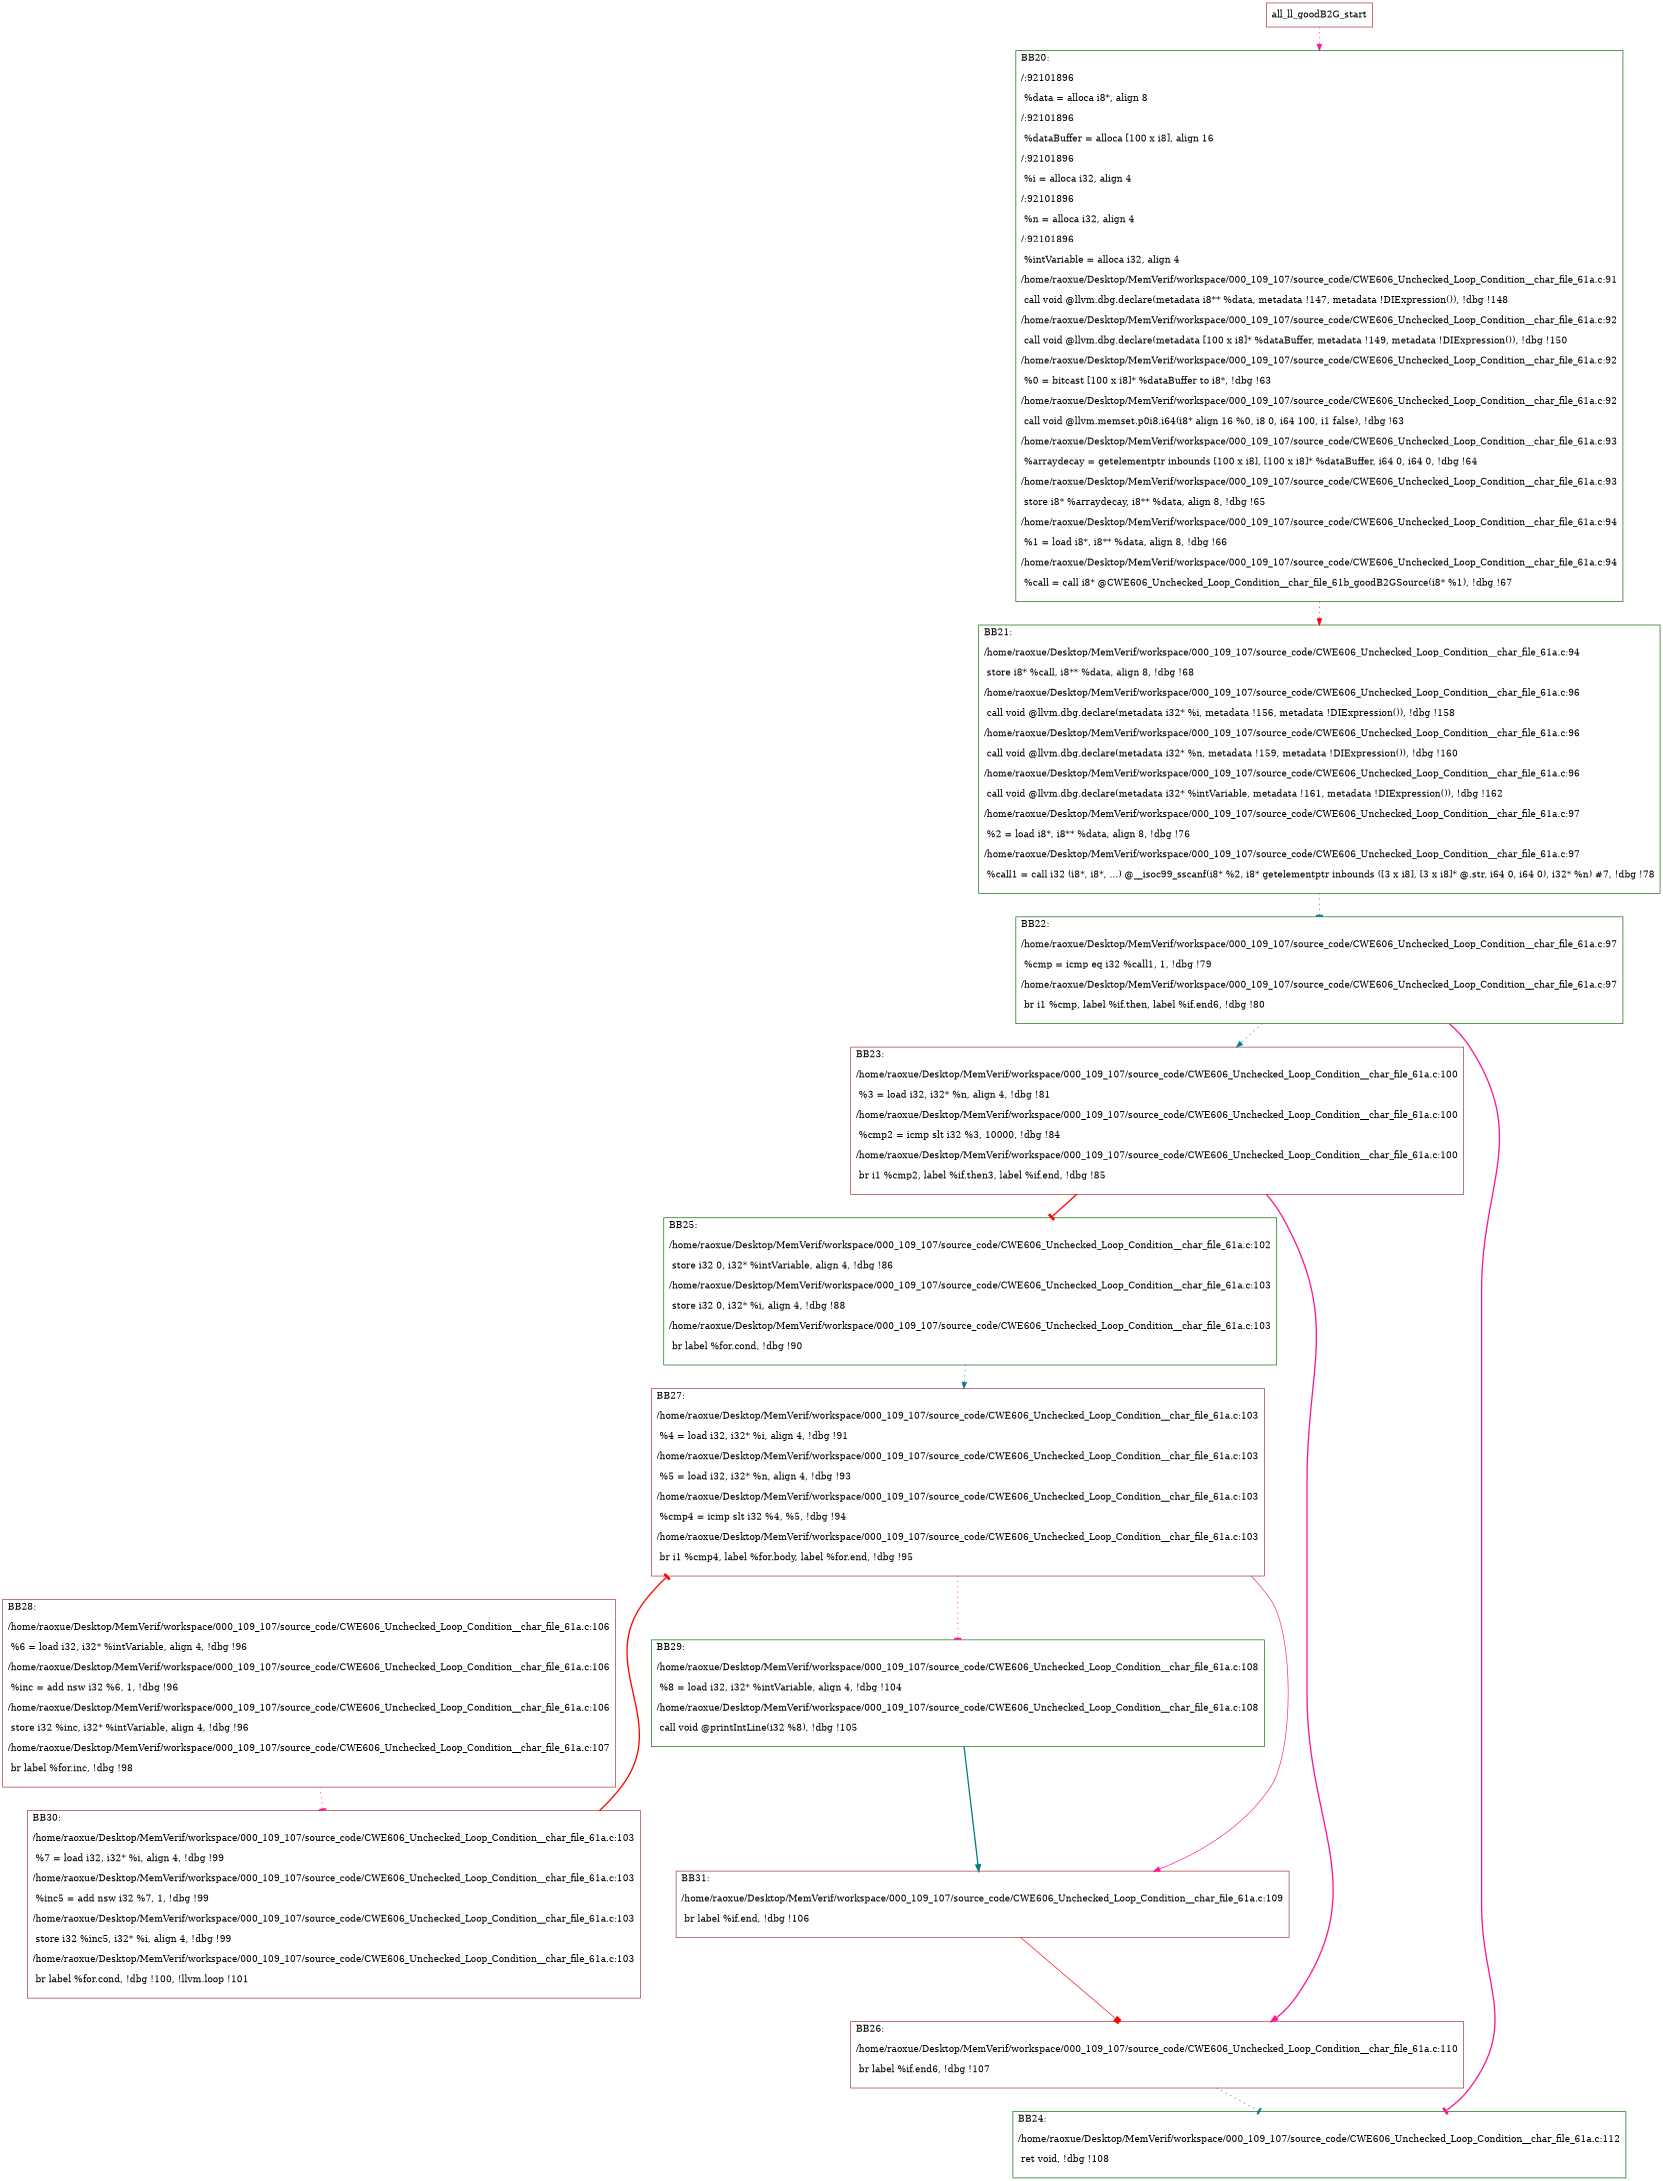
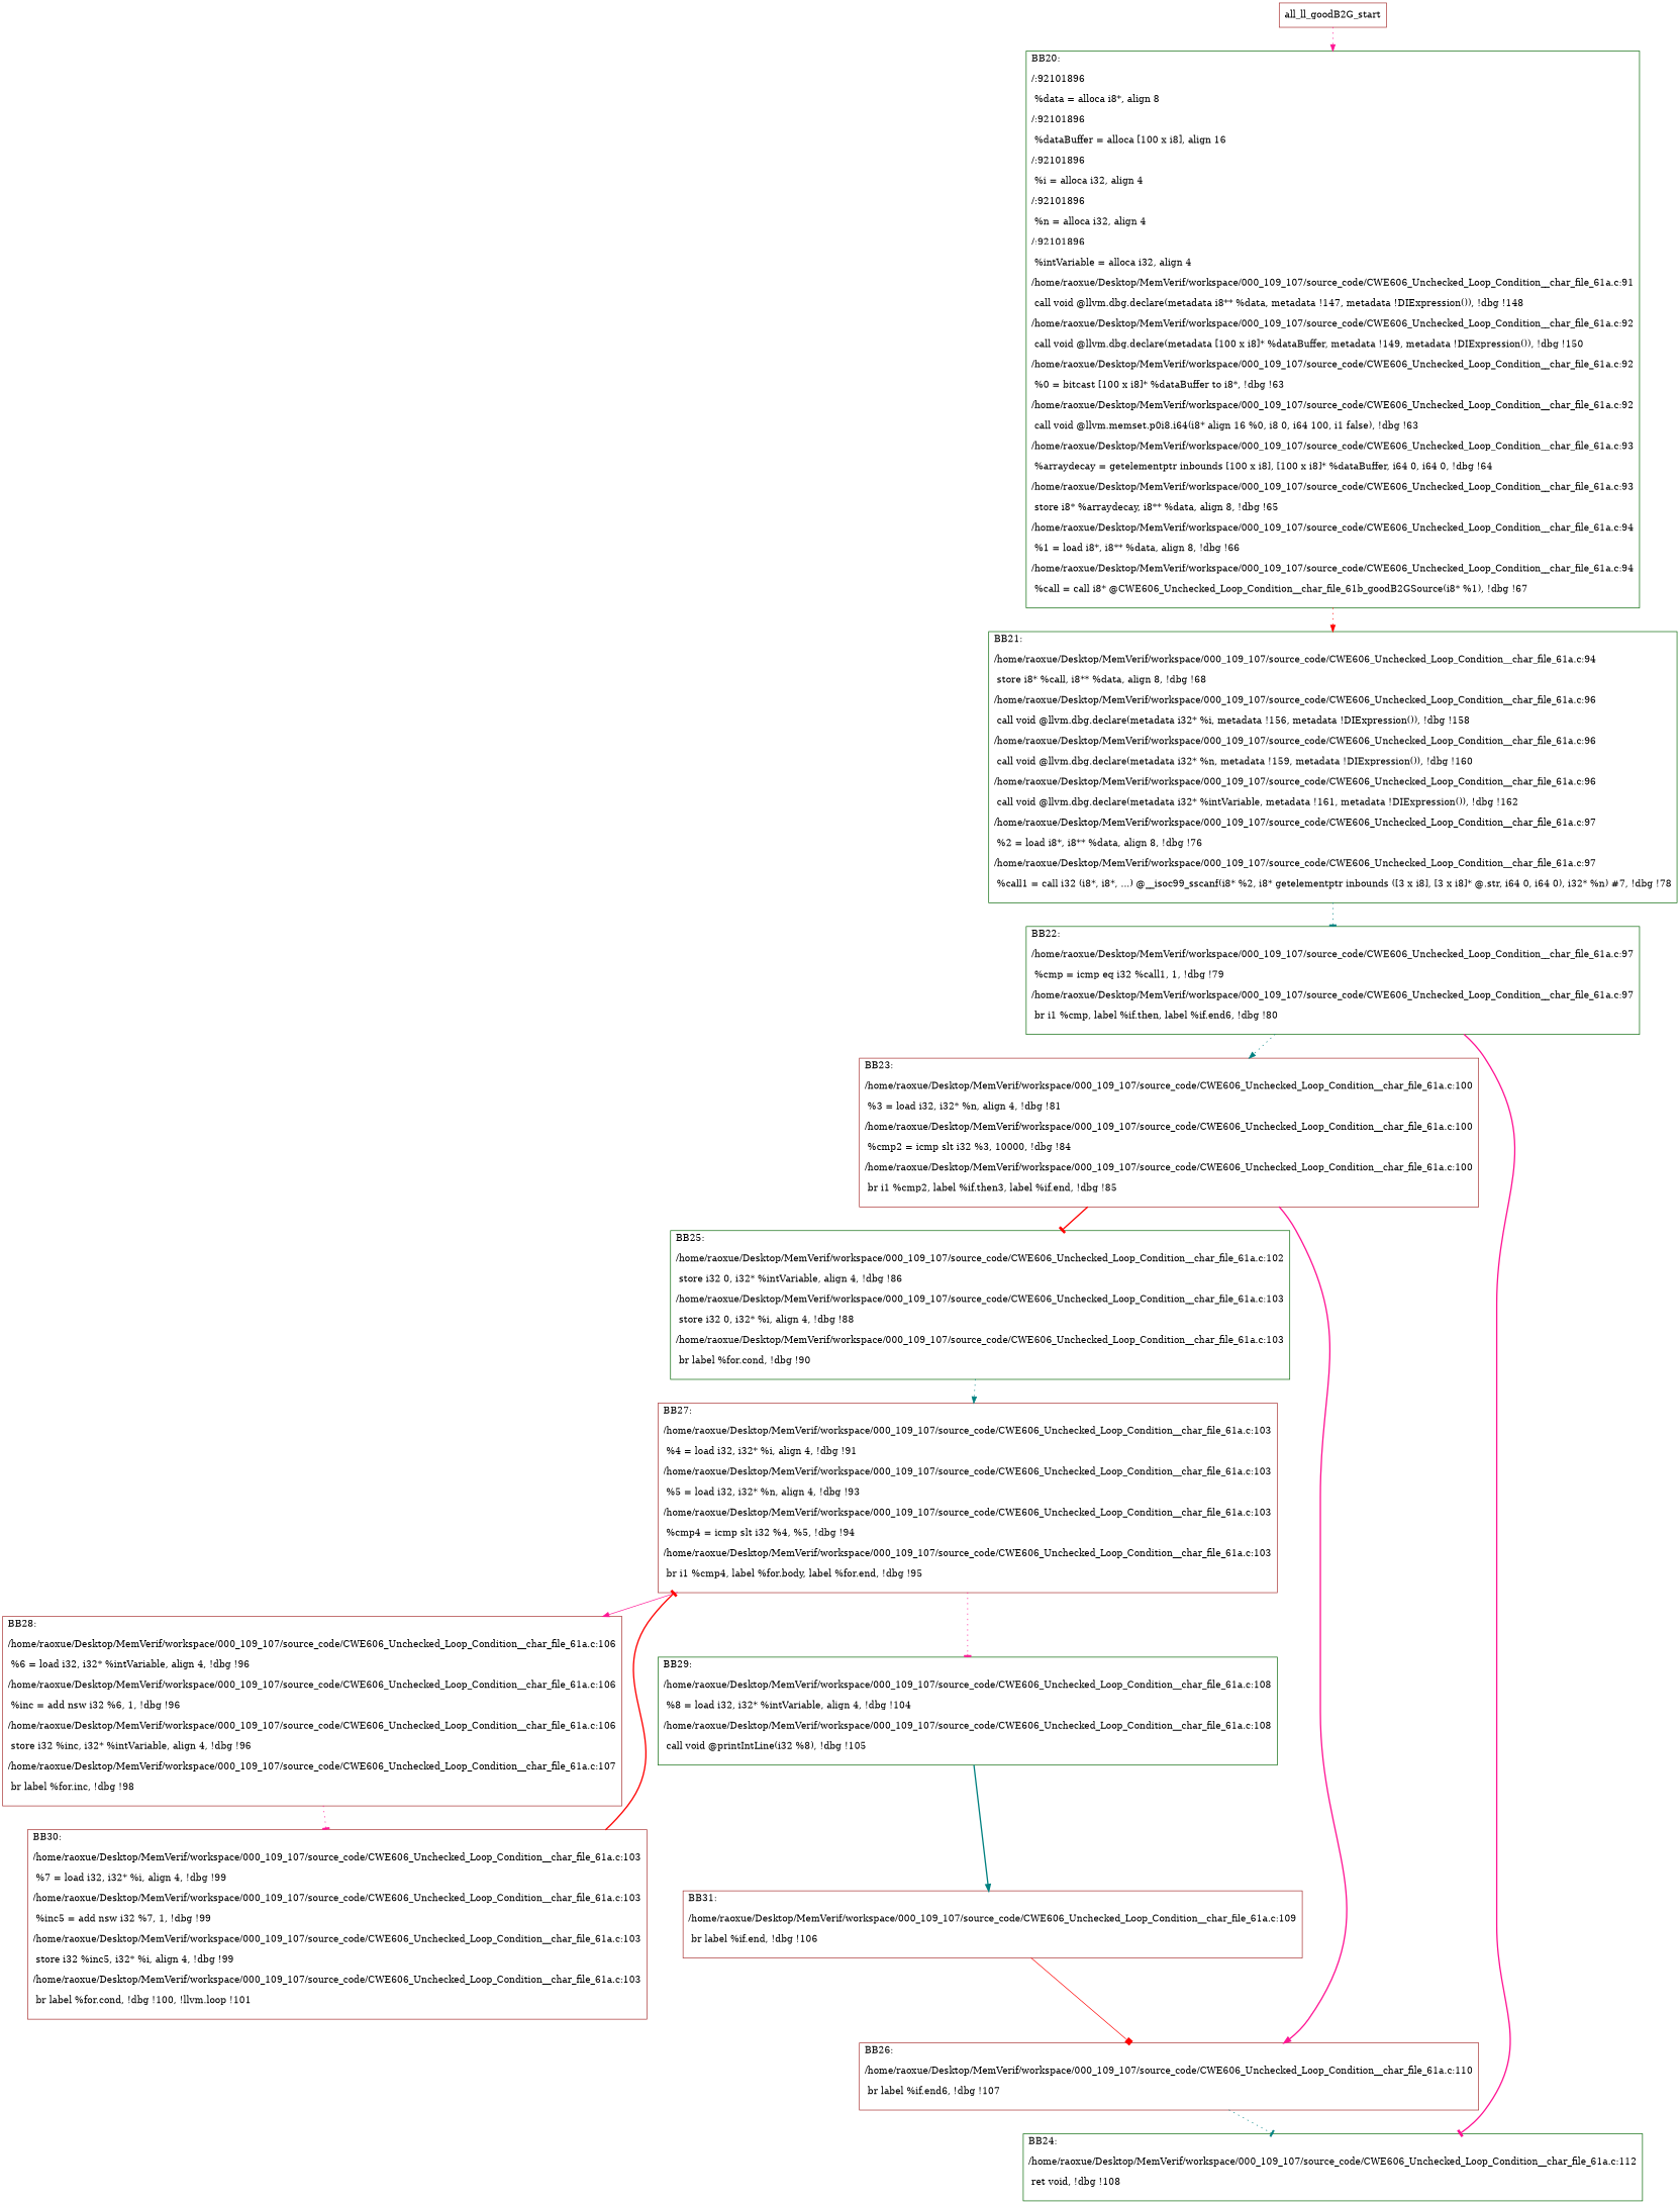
  digraph {
    node [color=brown shape=record]
    edge [arrowhead=normal color=deeppink style=dotted]
    n1 [label="{all_ll_goodB2G_start}"]
    n2 [color=darkgreen label="{BB20:\l\l/:92101896\l\n  %data = alloca i8*, align 8\l\n/:92101896\l\n  %dataBuffer = alloca [100 x i8], align 16\l\n/:92101896\l\n  %i = alloca i32, align 4\l\n/:92101896\l\n  %n = alloca i32, align 4\l\n/:92101896\l\n  %intVariable = alloca i32, align 4\l\n/home/raoxue/Desktop/MemVerif/workspace/000_109_107/source_code/CWE606_Unchecked_Loop_Condition__char_file_61a.c:91\l\n  call void @llvm.dbg.declare(metadata i8** %data, metadata !147, metadata !DIExpression()), !dbg !148\l\n/home/raoxue/Desktop/MemVerif/workspace/000_109_107/source_code/CWE606_Unchecked_Loop_Condition__char_file_61a.c:92\l\n  call void @llvm.dbg.declare(metadata [100 x i8]* %dataBuffer, metadata !149, metadata !DIExpression()), !dbg !150\l\n/home/raoxue/Desktop/MemVerif/workspace/000_109_107/source_code/CWE606_Unchecked_Loop_Condition__char_file_61a.c:92\l\n  %0 = bitcast [100 x i8]* %dataBuffer to i8*, !dbg !63\l\n/home/raoxue/Desktop/MemVerif/workspace/000_109_107/source_code/CWE606_Unchecked_Loop_Condition__char_file_61a.c:92\l\n  call void @llvm.memset.p0i8.i64(i8* align 16 %0, i8 0, i64 100, i1 false), !dbg !63\l\n/home/raoxue/Desktop/MemVerif/workspace/000_109_107/source_code/CWE606_Unchecked_Loop_Condition__char_file_61a.c:93\l\n  %arraydecay = getelementptr inbounds [100 x i8], [100 x i8]* %dataBuffer, i64 0, i64 0, !dbg !64\l\n/home/raoxue/Desktop/MemVerif/workspace/000_109_107/source_code/CWE606_Unchecked_Loop_Condition__char_file_61a.c:93\l\n  store i8* %arraydecay, i8** %data, align 8, !dbg !65\l\n/home/raoxue/Desktop/MemVerif/workspace/000_109_107/source_code/CWE606_Unchecked_Loop_Condition__char_file_61a.c:94\l\n  %1 = load i8*, i8** %data, align 8, !dbg !66\l\n/home/raoxue/Desktop/MemVerif/workspace/000_109_107/source_code/CWE606_Unchecked_Loop_Condition__char_file_61a.c:94\l\n  %call = call i8* @CWE606_Unchecked_Loop_Condition__char_file_61b_goodB2GSource(i8* %1), !dbg !67\l\n}"]
    n3 [color=darkgreen label="{BB21:\l\l/home/raoxue/Desktop/MemVerif/workspace/000_109_107/source_code/CWE606_Unchecked_Loop_Condition__char_file_61a.c:94\l\n  store i8* %call, i8** %data, align 8, !dbg !68\l\n/home/raoxue/Desktop/MemVerif/workspace/000_109_107/source_code/CWE606_Unchecked_Loop_Condition__char_file_61a.c:96\l\n  call void @llvm.dbg.declare(metadata i32* %i, metadata !156, metadata !DIExpression()), !dbg !158\l\n/home/raoxue/Desktop/MemVerif/workspace/000_109_107/source_code/CWE606_Unchecked_Loop_Condition__char_file_61a.c:96\l\n  call void @llvm.dbg.declare(metadata i32* %n, metadata !159, metadata !DIExpression()), !dbg !160\l\n/home/raoxue/Desktop/MemVerif/workspace/000_109_107/source_code/CWE606_Unchecked_Loop_Condition__char_file_61a.c:96\l\n  call void @llvm.dbg.declare(metadata i32* %intVariable, metadata !161, metadata !DIExpression()), !dbg !162\l\n/home/raoxue/Desktop/MemVerif/workspace/000_109_107/source_code/CWE606_Unchecked_Loop_Condition__char_file_61a.c:97\l\n  %2 = load i8*, i8** %data, align 8, !dbg !76\l\n/home/raoxue/Desktop/MemVerif/workspace/000_109_107/source_code/CWE606_Unchecked_Loop_Condition__char_file_61a.c:97\l\n  %call1 = call i32 (i8*, i8*, ...) @__isoc99_sscanf(i8* %2, i8* getelementptr inbounds ([3 x i8], [3 x i8]* @.str, i64 0, i64 0), i32* %n) #7, !dbg !78\l\n}"]
    n4 [color=darkgreen label="{BB22:\l\l/home/raoxue/Desktop/MemVerif/workspace/000_109_107/source_code/CWE606_Unchecked_Loop_Condition__char_file_61a.c:97\l\n  %cmp = icmp eq i32 %call1, 1, !dbg !79\l\n/home/raoxue/Desktop/MemVerif/workspace/000_109_107/source_code/CWE606_Unchecked_Loop_Condition__char_file_61a.c:97\l\n  br i1 %cmp, label %if.then, label %if.end6, !dbg !80\l\n}"]
    n5 [label="{BB23:\l\l/home/raoxue/Desktop/MemVerif/workspace/000_109_107/source_code/CWE606_Unchecked_Loop_Condition__char_file_61a.c:100\l\n  %3 = load i32, i32* %n, align 4, !dbg !81\l\n/home/raoxue/Desktop/MemVerif/workspace/000_109_107/source_code/CWE606_Unchecked_Loop_Condition__char_file_61a.c:100\l\n  %cmp2 = icmp slt i32 %3, 10000, !dbg !84\l\n/home/raoxue/Desktop/MemVerif/workspace/000_109_107/source_code/CWE606_Unchecked_Loop_Condition__char_file_61a.c:100\l\n  br i1 %cmp2, label %if.then3, label %if.end, !dbg !85\l\n}"]
    n6 [color=darkgreen label="{BB24:\l\l/home/raoxue/Desktop/MemVerif/workspace/000_109_107/source_code/CWE606_Unchecked_Loop_Condition__char_file_61a.c:112\l\n  ret void, !dbg !108\l\n}"]
    n7 [color=darkgreen label="{BB25:\l\l/home/raoxue/Desktop/MemVerif/workspace/000_109_107/source_code/CWE606_Unchecked_Loop_Condition__char_file_61a.c:102\l\n  store i32 0, i32* %intVariable, align 4, !dbg !86\l\n/home/raoxue/Desktop/MemVerif/workspace/000_109_107/source_code/CWE606_Unchecked_Loop_Condition__char_file_61a.c:103\l\n  store i32 0, i32* %i, align 4, !dbg !88\l\n/home/raoxue/Desktop/MemVerif/workspace/000_109_107/source_code/CWE606_Unchecked_Loop_Condition__char_file_61a.c:103\l\n  br label %for.cond, !dbg !90\l\n}"]
    n8 [label="{BB26:\l\l/home/raoxue/Desktop/MemVerif/workspace/000_109_107/source_code/CWE606_Unchecked_Loop_Condition__char_file_61a.c:110\l\n  br label %if.end6, !dbg !107\l\n}"]
    n9 [label="{BB27:\l\l/home/raoxue/Desktop/MemVerif/workspace/000_109_107/source_code/CWE606_Unchecked_Loop_Condition__char_file_61a.c:103\l\n  %4 = load i32, i32* %i, align 4, !dbg !91\l\n/home/raoxue/Desktop/MemVerif/workspace/000_109_107/source_code/CWE606_Unchecked_Loop_Condition__char_file_61a.c:103\l\n  %5 = load i32, i32* %n, align 4, !dbg !93\l\n/home/raoxue/Desktop/MemVerif/workspace/000_109_107/source_code/CWE606_Unchecked_Loop_Condition__char_file_61a.c:103\l\n  %cmp4 = icmp slt i32 %4, %5, !dbg !94\l\n/home/raoxue/Desktop/MemVerif/workspace/000_109_107/source_code/CWE606_Unchecked_Loop_Condition__char_file_61a.c:103\l\n  br i1 %cmp4, label %for.body, label %for.end, !dbg !95\l\n}"]
    n10 [label="{BB28:\l\l/home/raoxue/Desktop/MemVerif/workspace/000_109_107/source_code/CWE606_Unchecked_Loop_Condition__char_file_61a.c:106\l\n  %6 = load i32, i32* %intVariable, align 4, !dbg !96\l\n/home/raoxue/Desktop/MemVerif/workspace/000_109_107/source_code/CWE606_Unchecked_Loop_Condition__char_file_61a.c:106\l\n  %inc = add nsw i32 %6, 1, !dbg !96\l\n/home/raoxue/Desktop/MemVerif/workspace/000_109_107/source_code/CWE606_Unchecked_Loop_Condition__char_file_61a.c:106\l\n  store i32 %inc, i32* %intVariable, align 4, !dbg !96\l\n/home/raoxue/Desktop/MemVerif/workspace/000_109_107/source_code/CWE606_Unchecked_Loop_Condition__char_file_61a.c:107\l\n  br label %for.inc, !dbg !98\l\n}"]
    n11 [color=darkgreen label="{BB29:\l\l/home/raoxue/Desktop/MemVerif/workspace/000_109_107/source_code/CWE606_Unchecked_Loop_Condition__char_file_61a.c:108\l\n  %8 = load i32, i32* %intVariable, align 4, !dbg !104\l\n/home/raoxue/Desktop/MemVerif/workspace/000_109_107/source_code/CWE606_Unchecked_Loop_Condition__char_file_61a.c:108\l\n  call void @printIntLine(i32 %8), !dbg !105\l\n}"]
    n12 [label="{BB30:\l\l/home/raoxue/Desktop/MemVerif/workspace/000_109_107/source_code/CWE606_Unchecked_Loop_Condition__char_file_61a.c:103\l\n  %7 = load i32, i32* %i, align 4, !dbg !99\l\n/home/raoxue/Desktop/MemVerif/workspace/000_109_107/source_code/CWE606_Unchecked_Loop_Condition__char_file_61a.c:103\l\n  %inc5 = add nsw i32 %7, 1, !dbg !99\l\n/home/raoxue/Desktop/MemVerif/workspace/000_109_107/source_code/CWE606_Unchecked_Loop_Condition__char_file_61a.c:103\l\n  store i32 %inc5, i32* %i, align 4, !dbg !99\l\n/home/raoxue/Desktop/MemVerif/workspace/000_109_107/source_code/CWE606_Unchecked_Loop_Condition__char_file_61a.c:103\l\n  br label %for.cond, !dbg !100, !llvm.loop !101\l\n}"]
    n13 [label="{BB31:\l\l/home/raoxue/Desktop/MemVerif/workspace/000_109_107/source_code/CWE606_Unchecked_Loop_Condition__char_file_61a.c:109\l\n  br label %if.end, !dbg !106\l\n}"]
    n1 -> n2
    n2 -> n3 [color=red]
    n3 -> n4 [arrowhead=tee color=teal]
    n4 -> n5 [color=teal]
    n4 -> n6 [arrowhead=tee style=bold]
    n5 -> n7 [arrowhead=tee color=red style=bold]
    n5 -> n8 [style=bold]
    n7 -> n9 [color=teal]
    n8 -> n6 [arrowhead=tee color=teal]
-   n9 -> n13 [style=solid]
+   n9 -> n10 [style=solid]
    n9 -> n11 [arrowhead=tee]
    n10 -> n12 [arrowhead=tee]
    n11 -> n13 [color=teal style=bold]
    n12 -> n9 [arrowhead=tee color=red style=bold]
    n13 -> n8 [arrowhead=box color=red style=solid]
  }
